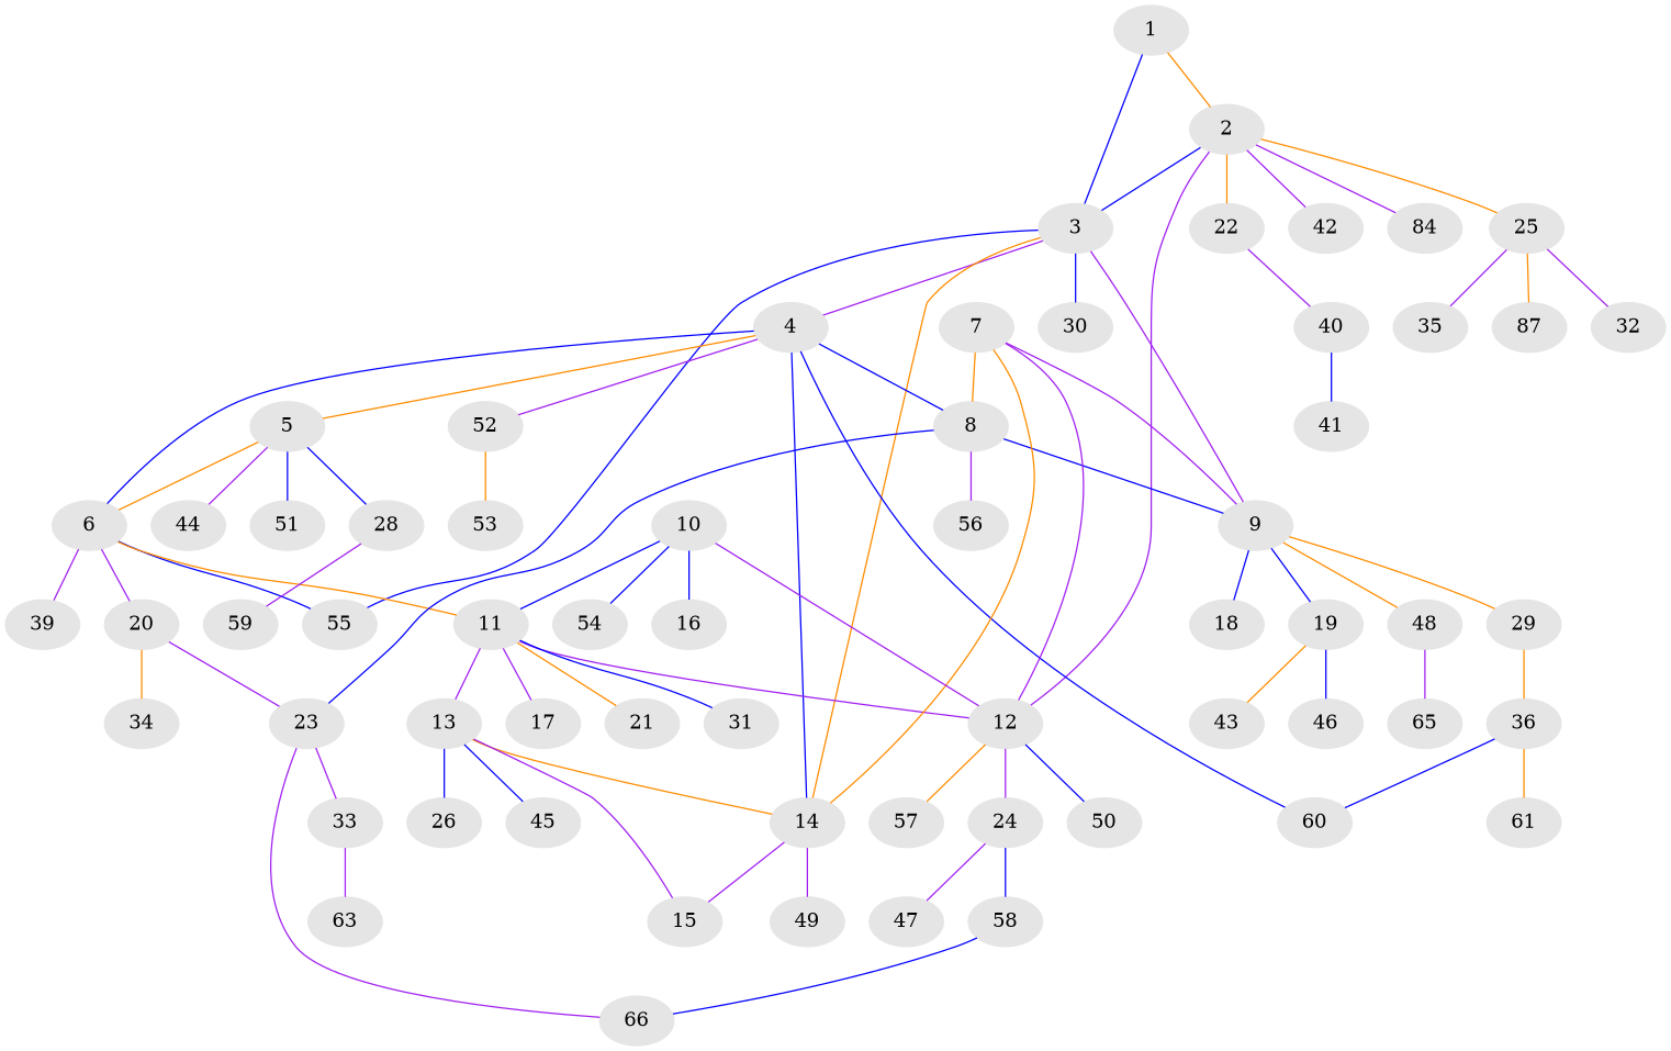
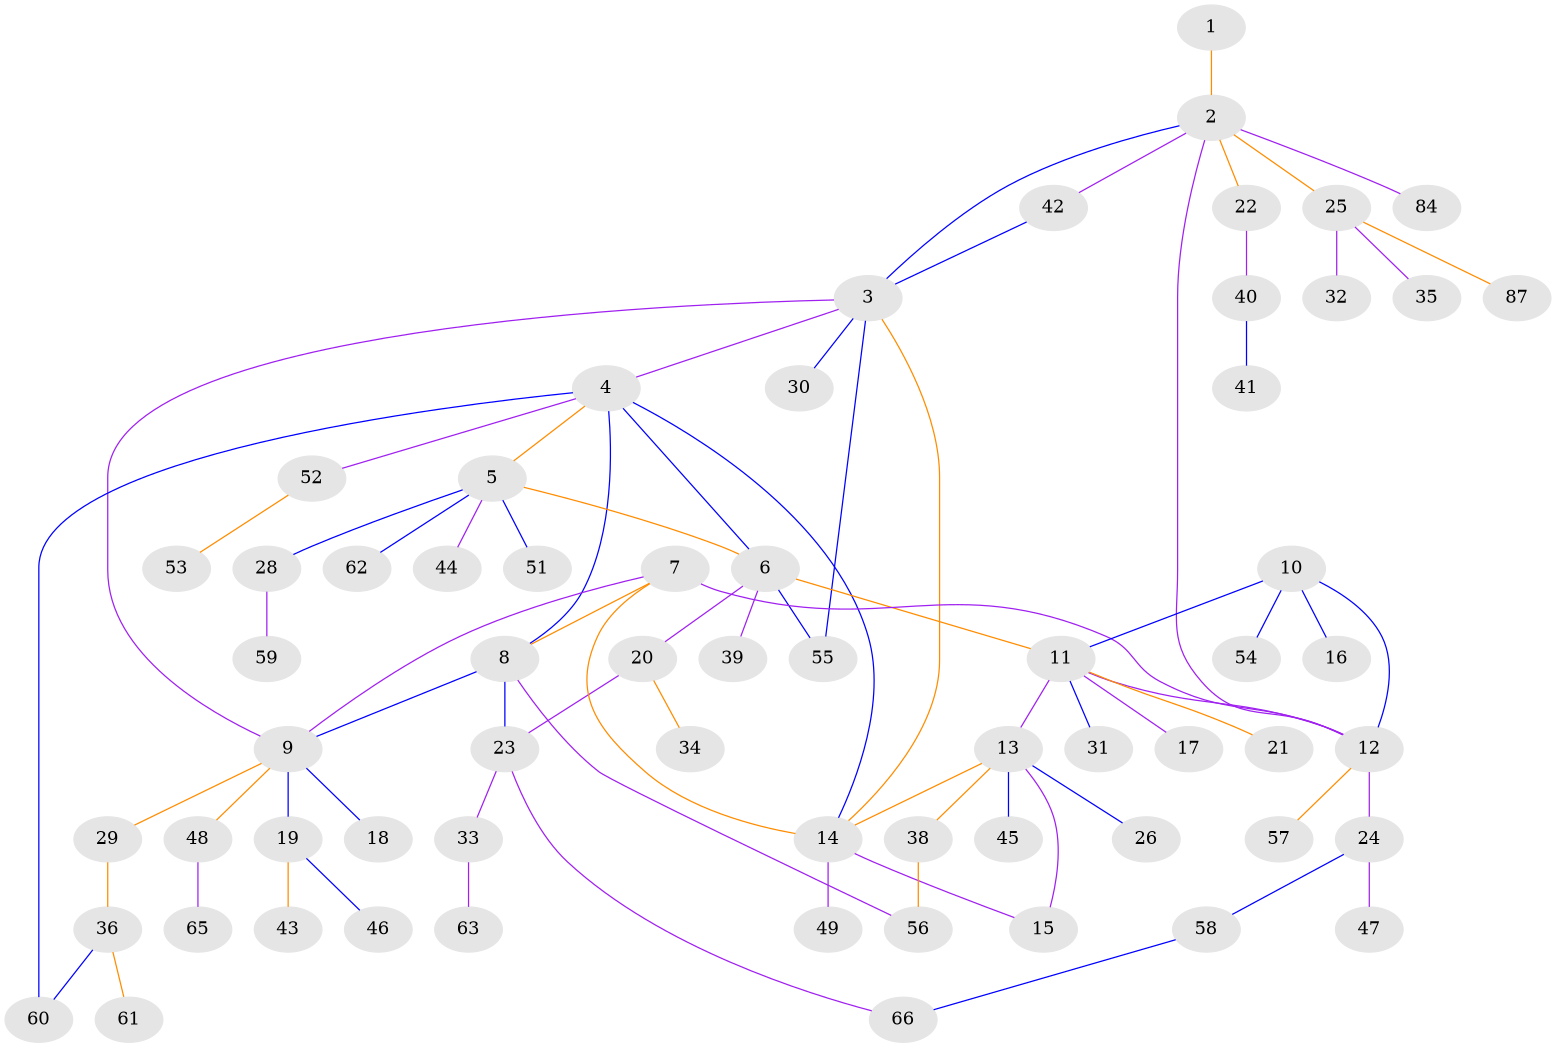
  graph {
    node [color=gray90 style=filled]
    edge [color=purple]
    1
    2
    3
    12
    22
    25
    42
    n8 [label=84]
    4
    9
    14
    30
    55
    24
-   50
    57
    40
    32
    35
    n20 [label=87]
    5
    6
    8
    52
    60
    18
    19
    29
    48
    15
    49
    28
    44
    51
+   62
    11
    20
    39
    23
    56
    53
    59
    13
    17
    21
    31
    34
    7
    33
    66
    43
    46
    36
    65
    10
    16
    54
    26
+   38
    45
    47
    58
    41
    63
    61
    1 -- 2 [color=darkorange]
-   1 -- 3 [color=blue]
+   42 -- 3 [color=blue]
    2 -- 3 [color=blue]
    2 -- 12
    2 -- 22 [color=darkorange]
    2 -- 25 [color=darkorange]
    2 -- 42
    2 -- n8
    3 -- 4
    3 -- 9
    3 -- 14 [color=darkorange]
    3 -- 30 [color=blue]
    3 -- 55 [color=blue]
    12 -- 24
-   12 -- 50 [color=blue]
    12 -- 57 [color=darkorange]
    22 -- 40
    25 -- 32
    25 -- 35
    25 -- n20 [color=darkorange]
    4 -- 14 [color=blue]
    4 -- 5 [color=darkorange]
    4 -- 6 [color=blue]
    4 -- 8 [color=blue]
    4 -- 52
    4 -- 60 [color=blue]
    9 -- 18 [color=blue]
    9 -- 19 [color=blue]
    9 -- 29 [color=darkorange]
    9 -- 48 [color=darkorange]
    14 -- 15
    14 -- 49
    24 -- 47
    24 -- 58 [color=blue]
    40 -- 41 [color=blue]
    5 -- 6 [color=darkorange]
    5 -- 28 [color=blue]
    5 -- 44
    5 -- 51 [color=blue]
+   5 -- 62 [color=blue]
    6 -- 55 [color=blue]
    6 -- 11 [color=darkorange]
    6 -- 20
    6 -- 39
    8 -- 9 [color=blue]
    8 -- 23 [color=blue]
    8 -- 56
    52 -- 53 [color=darkorange]
    19 -- 43 [color=darkorange]
    19 -- 46 [color=blue]
    29 -- 36 [color=darkorange]
    48 -- 65
    28 -- 59
    11 -- 12
    11 -- 13
    11 -- 17
    11 -- 21 [color=darkorange]
    11 -- 31 [color=blue]
    20 -- 23
    20 -- 34 [color=darkorange]
    23 -- 33
    23 -- 66
    13 -- 14 [color=darkorange]
    13 -- 15
    13 -- 26 [color=blue]
+   13 -- 38 [color=darkorange]
    13 -- 45 [color=blue]
    7 -- 12
    7 -- 9
    7 -- 14 [color=darkorange]
    7 -- 8 [color=darkorange]
    33 -- 63
    36 -- 60 [color=blue]
    36 -- 61 [color=darkorange]
-   10 -- 12
+   10 -- 12 [color=blue]
    10 -- 11 [color=blue]
    10 -- 16 [color=blue]
    10 -- 54 [color=blue]
+   38 -- 56 [color=darkorange]
    58 -- 66 [color=blue]
  }
